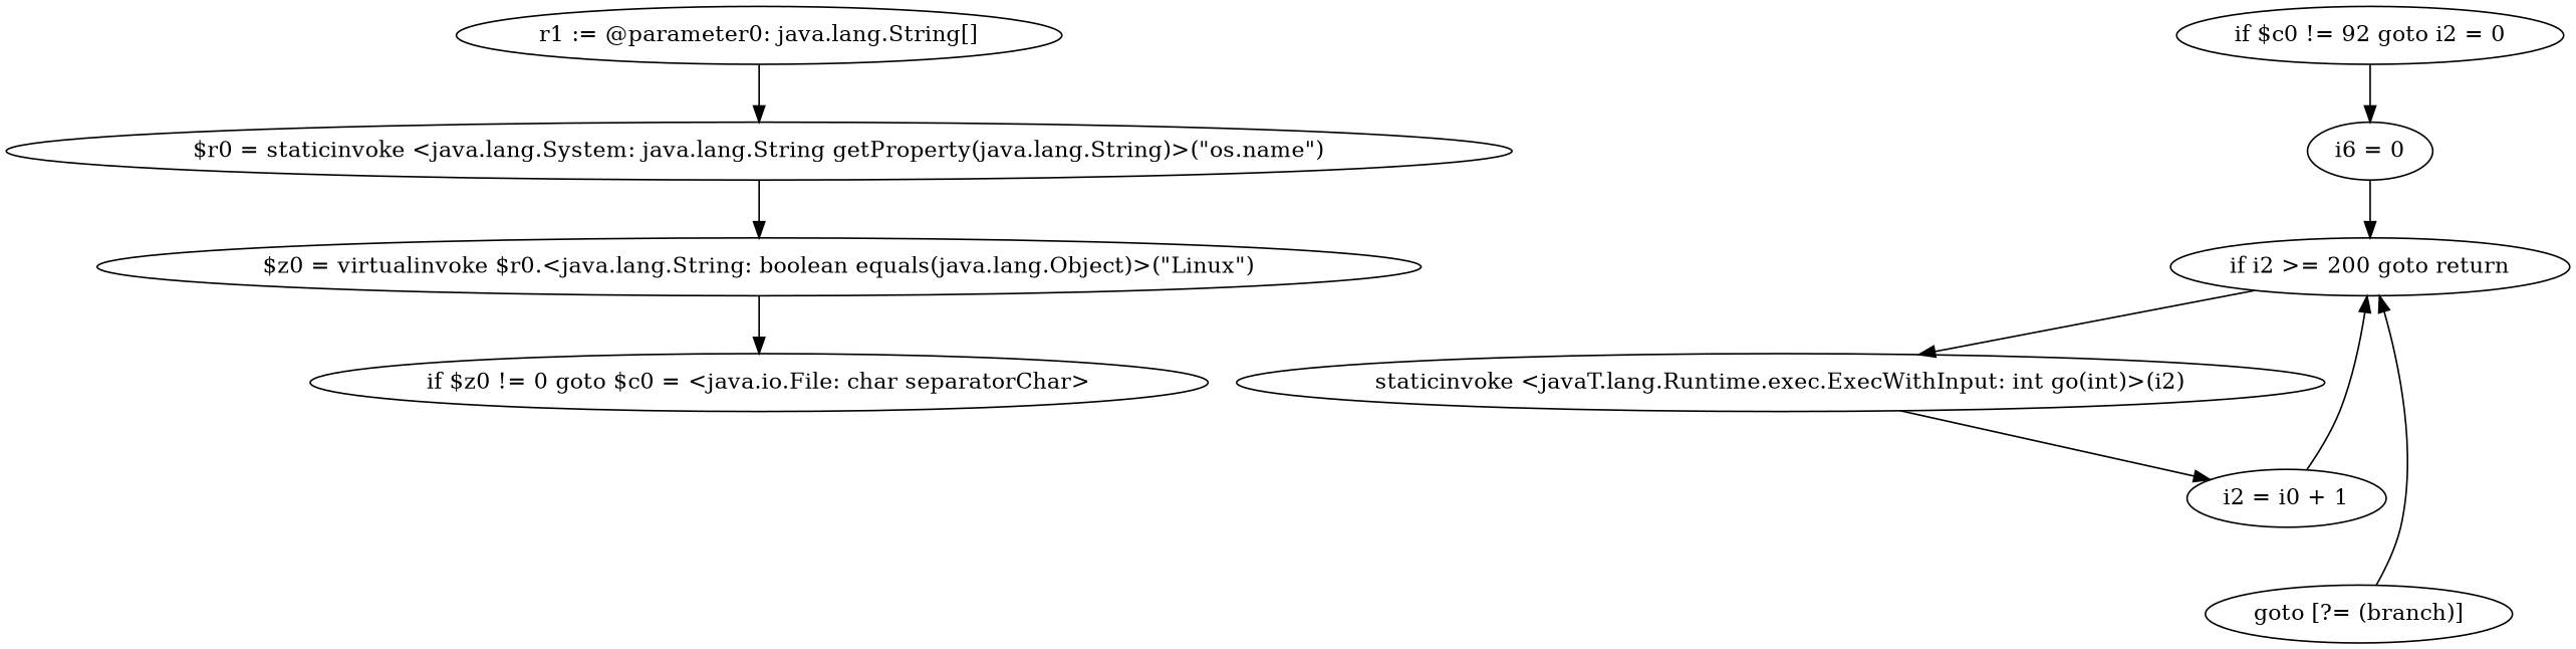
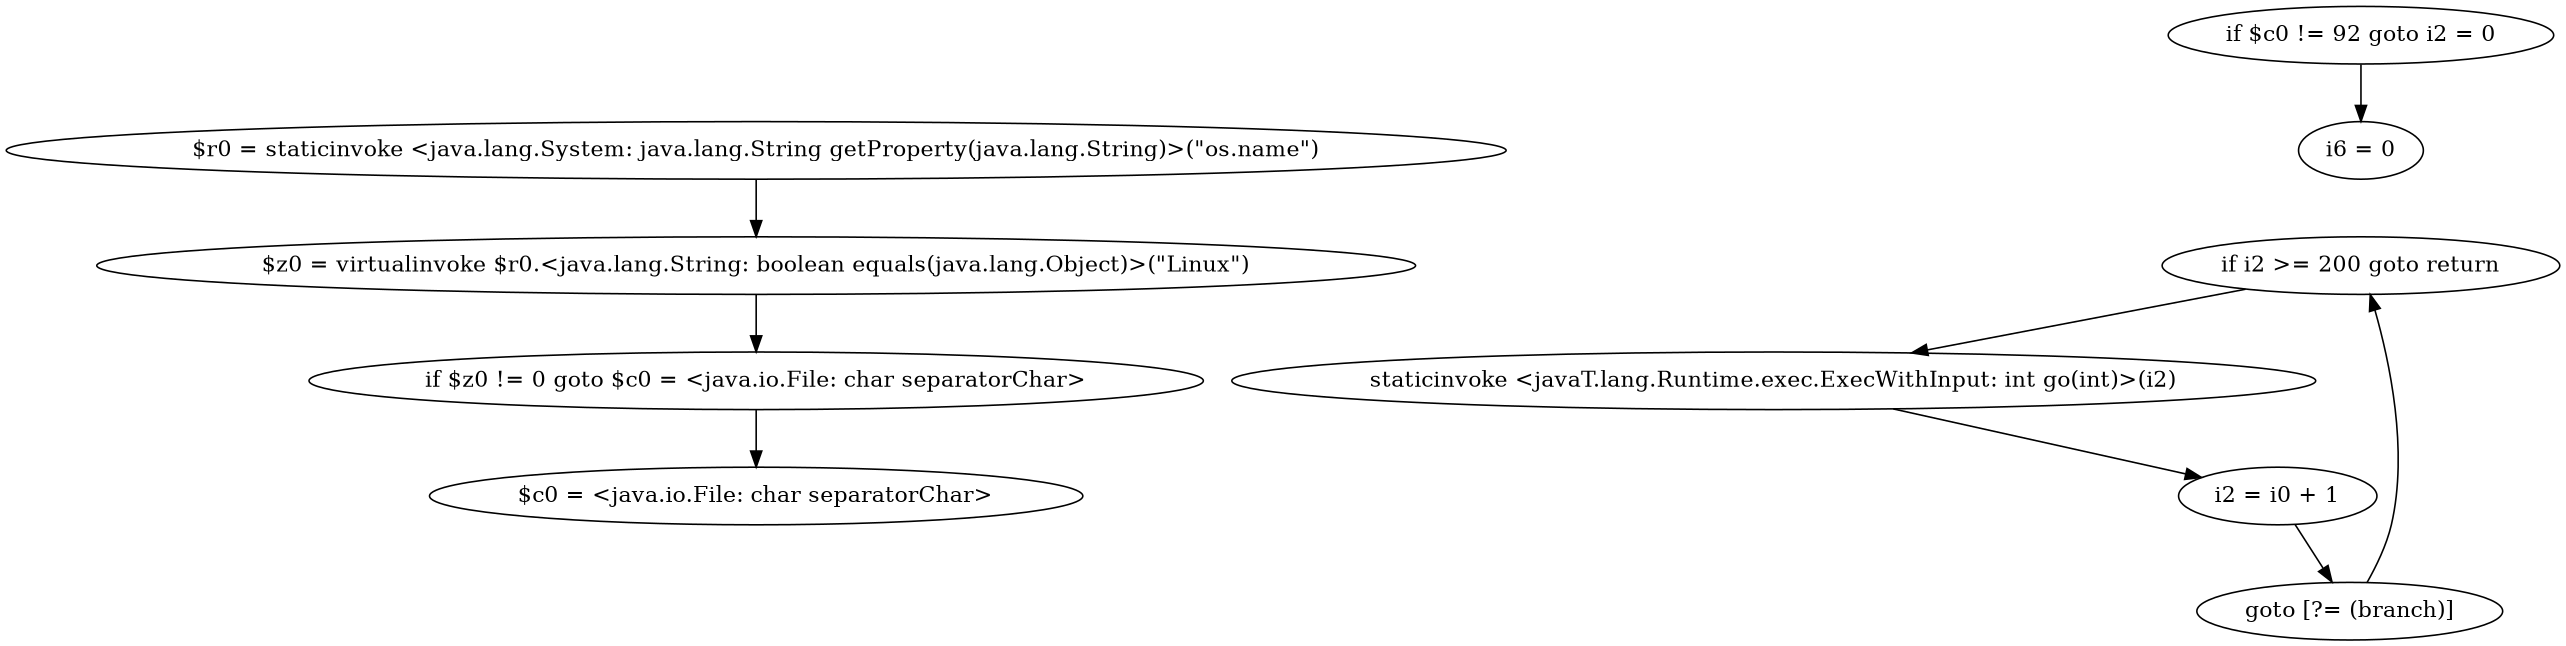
  digraph {
-   "r1 := @parameter0: java.lang.String[]"
    "$r0 = staticinvoke <java.lang.System: java.lang.String getProperty(java.lang.String)>(\"os.name\")"
    "$z0 = virtualinvoke $r0.<java.lang.String: boolean equals(java.lang.Object)>(\"Linux\")"
    "if $z0 != 0 goto $c0 = <java.io.File: char separatorChar>"
+   "$c0 = <java.io.File: char separatorChar>"
    n6 [label="i6 = 0"]
    "if $c0 != 92 goto i2 = 0"
    "if i2 >= 200 goto return"
    "staticinvoke <javaT.lang.Runtime.exec.ExecWithInput: int go(int)>(i2)"
    n10 [label="i2 = i0 + 1"]
    "goto [?= (branch)]"
-   "r1 := @parameter0: java.lang.String[]" -> "$r0 = staticinvoke <java.lang.System: java.lang.String getProperty(java.lang.String)>(\"os.name\")"
    "$r0 = staticinvoke <java.lang.System: java.lang.String getProperty(java.lang.String)>(\"os.name\")" -> "$z0 = virtualinvoke $r0.<java.lang.String: boolean equals(java.lang.Object)>(\"Linux\")"
    "$z0 = virtualinvoke $r0.<java.lang.String: boolean equals(java.lang.Object)>(\"Linux\")" -> "if $z0 != 0 goto $c0 = <java.io.File: char separatorChar>"
-   n6 -> "if i2 >= 200 goto return"
+   "if $z0 != 0 goto $c0 = <java.io.File: char separatorChar>" -> "$c0 = <java.io.File: char separatorChar>"
    "if $c0 != 92 goto i2 = 0" -> n6
    "if i2 >= 200 goto return" -> "staticinvoke <javaT.lang.Runtime.exec.ExecWithInput: int go(int)>(i2)"
    "staticinvoke <javaT.lang.Runtime.exec.ExecWithInput: int go(int)>(i2)" -> n10
-   n10 -> "if i2 >= 200 goto return"
+   n10 -> "goto [?= (branch)]"
    "goto [?= (branch)]" -> "if i2 >= 200 goto return"
  }
